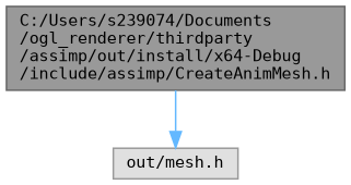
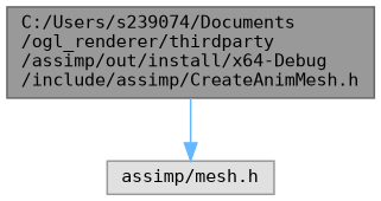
  digraph {
    node [fontname=Terminal fontsize=10 shape=box style=filled]
    n1 [color=gray40 fillcolor=grey60 fontcolor=black height=0.2 label="C:/Users/s239074/Documents\l/ogl_renderer/thirdparty\l/assimp/out/install/x64-Debug\l/include/assimp/CreateAnimMesh.h" width=0.4]
-   n2 [color=grey60 fillcolor="#E0E0E0" height=0.2 label="out/mesh.h" width=0.4]
+   n2 [color=grey60 fillcolor="#E0E0E0" height=0.2 label="assimp/mesh.h" width=0.4]
    n1 -> n2 [color=steelblue1 fontname=Terminal fontsize=10 labelfontname=Helvetica labelfontsize=10 style=solid]
  }
